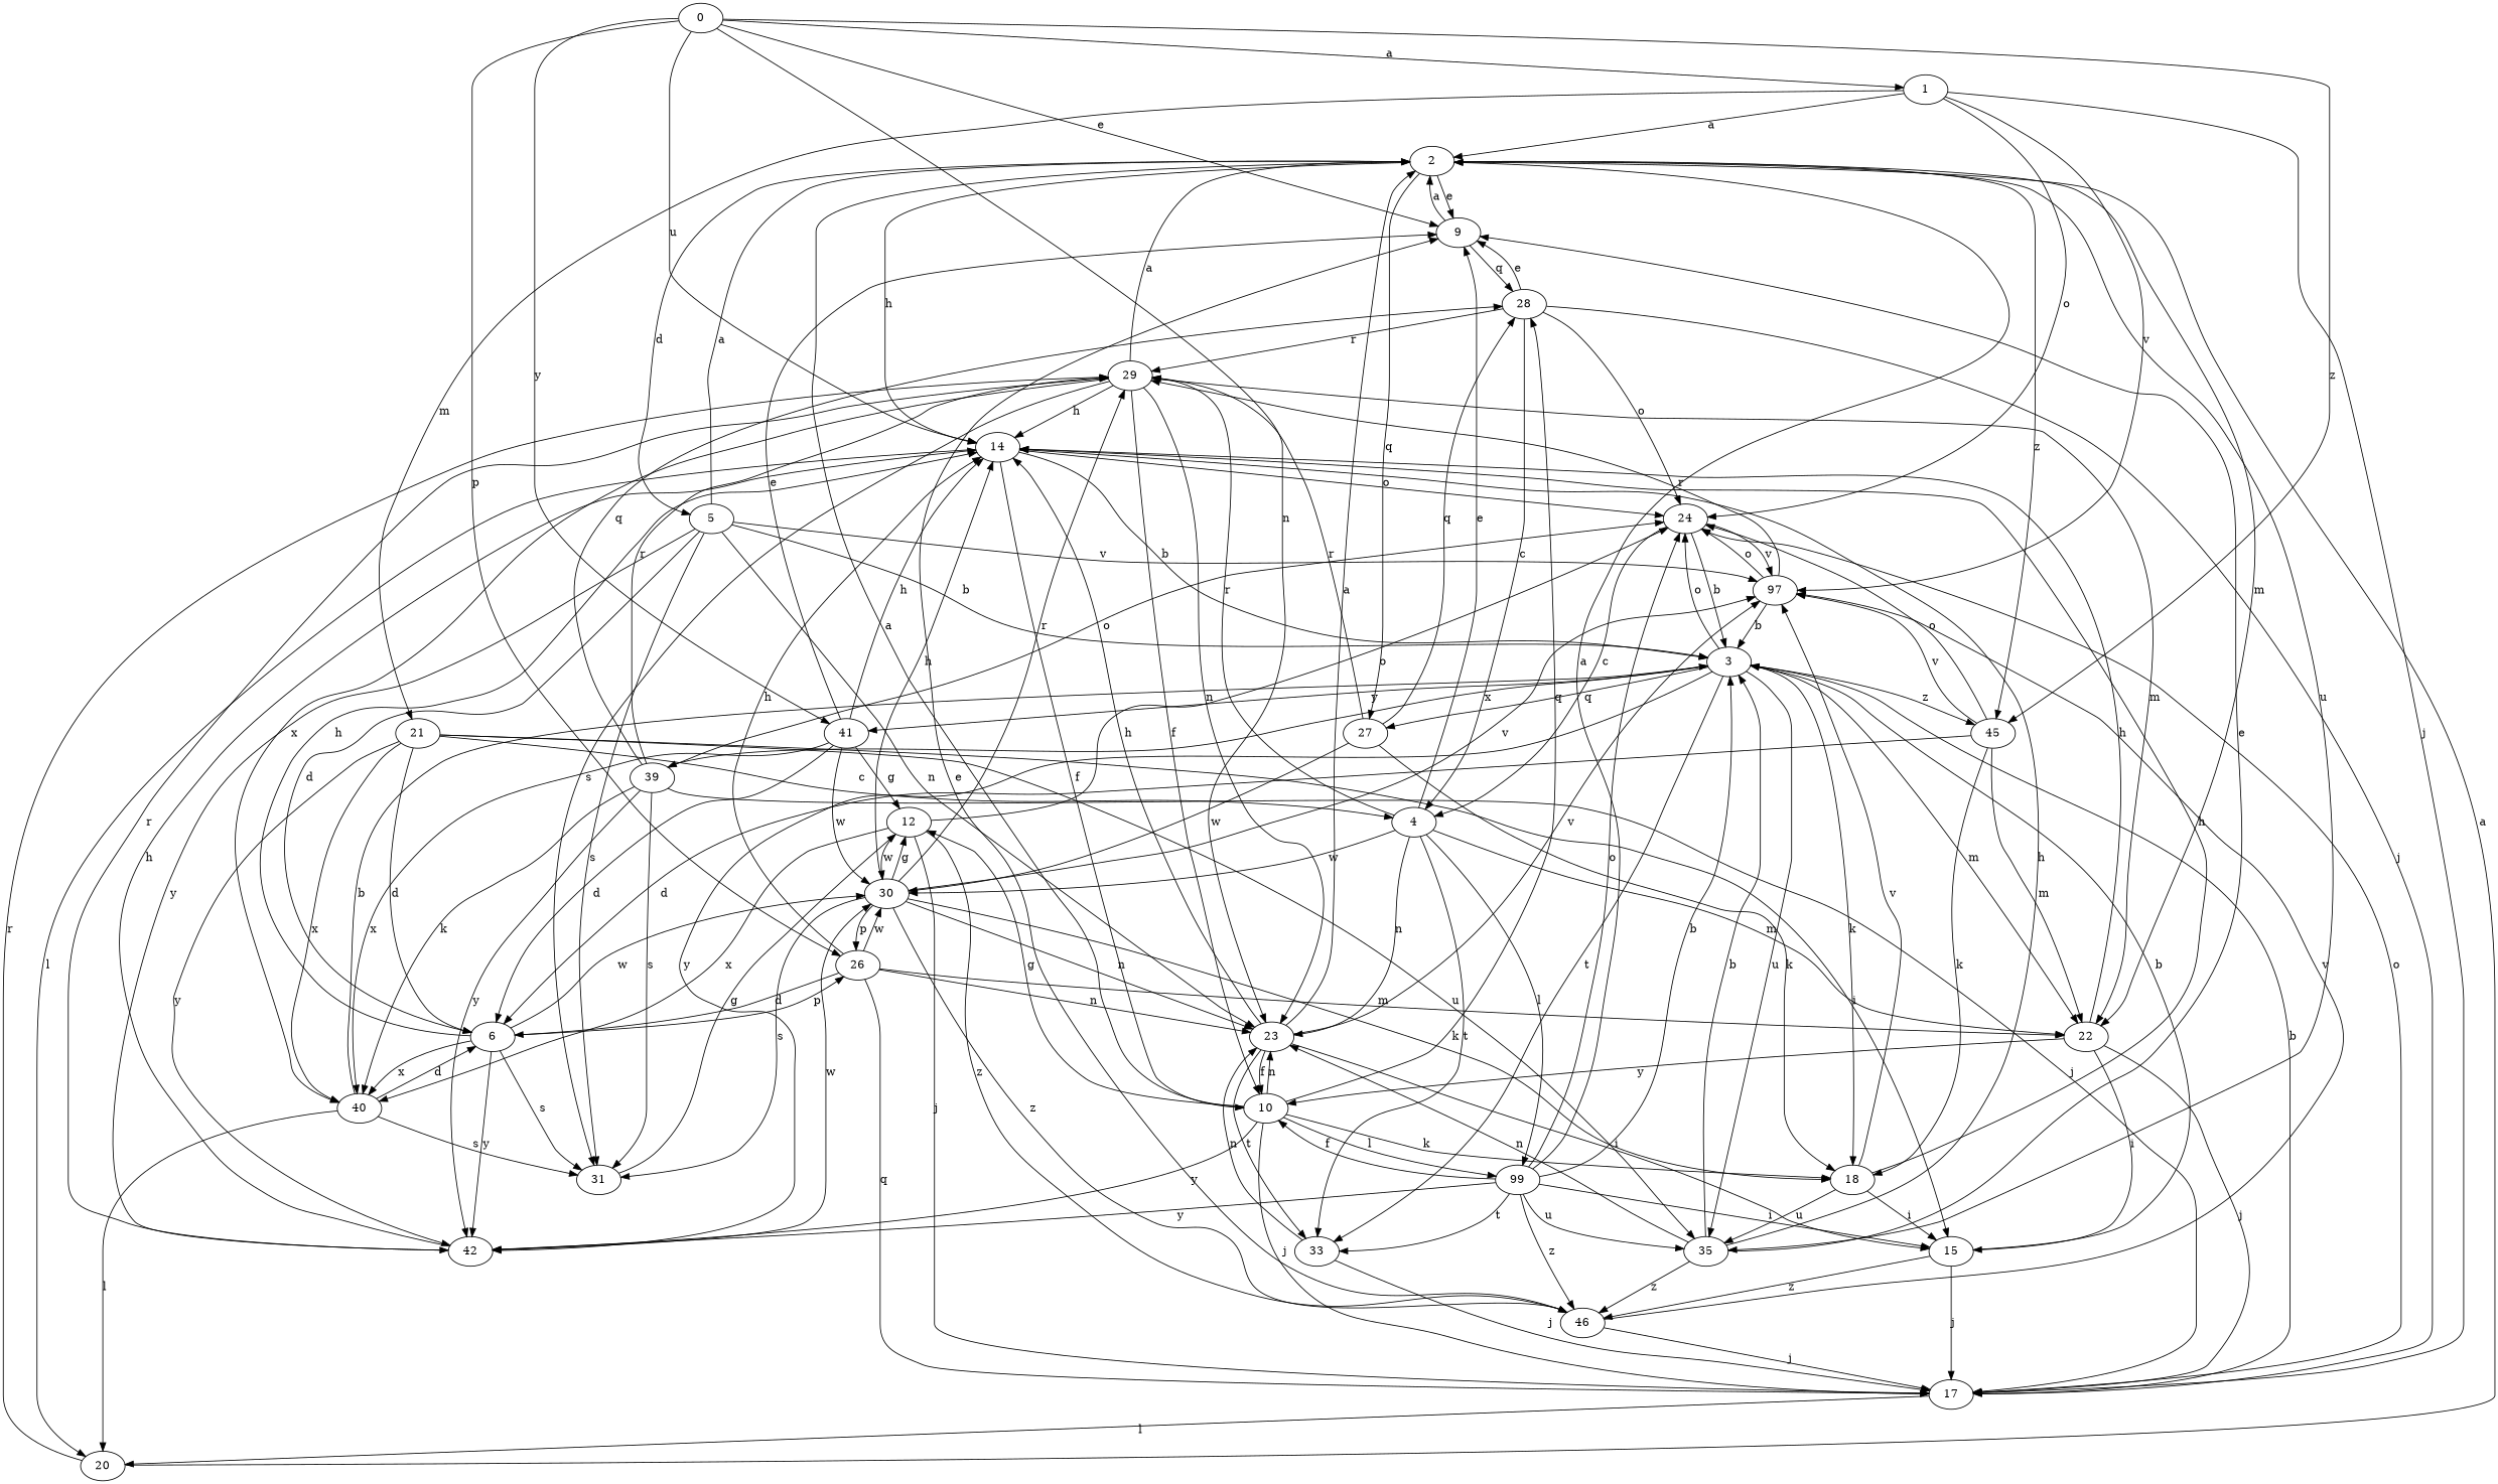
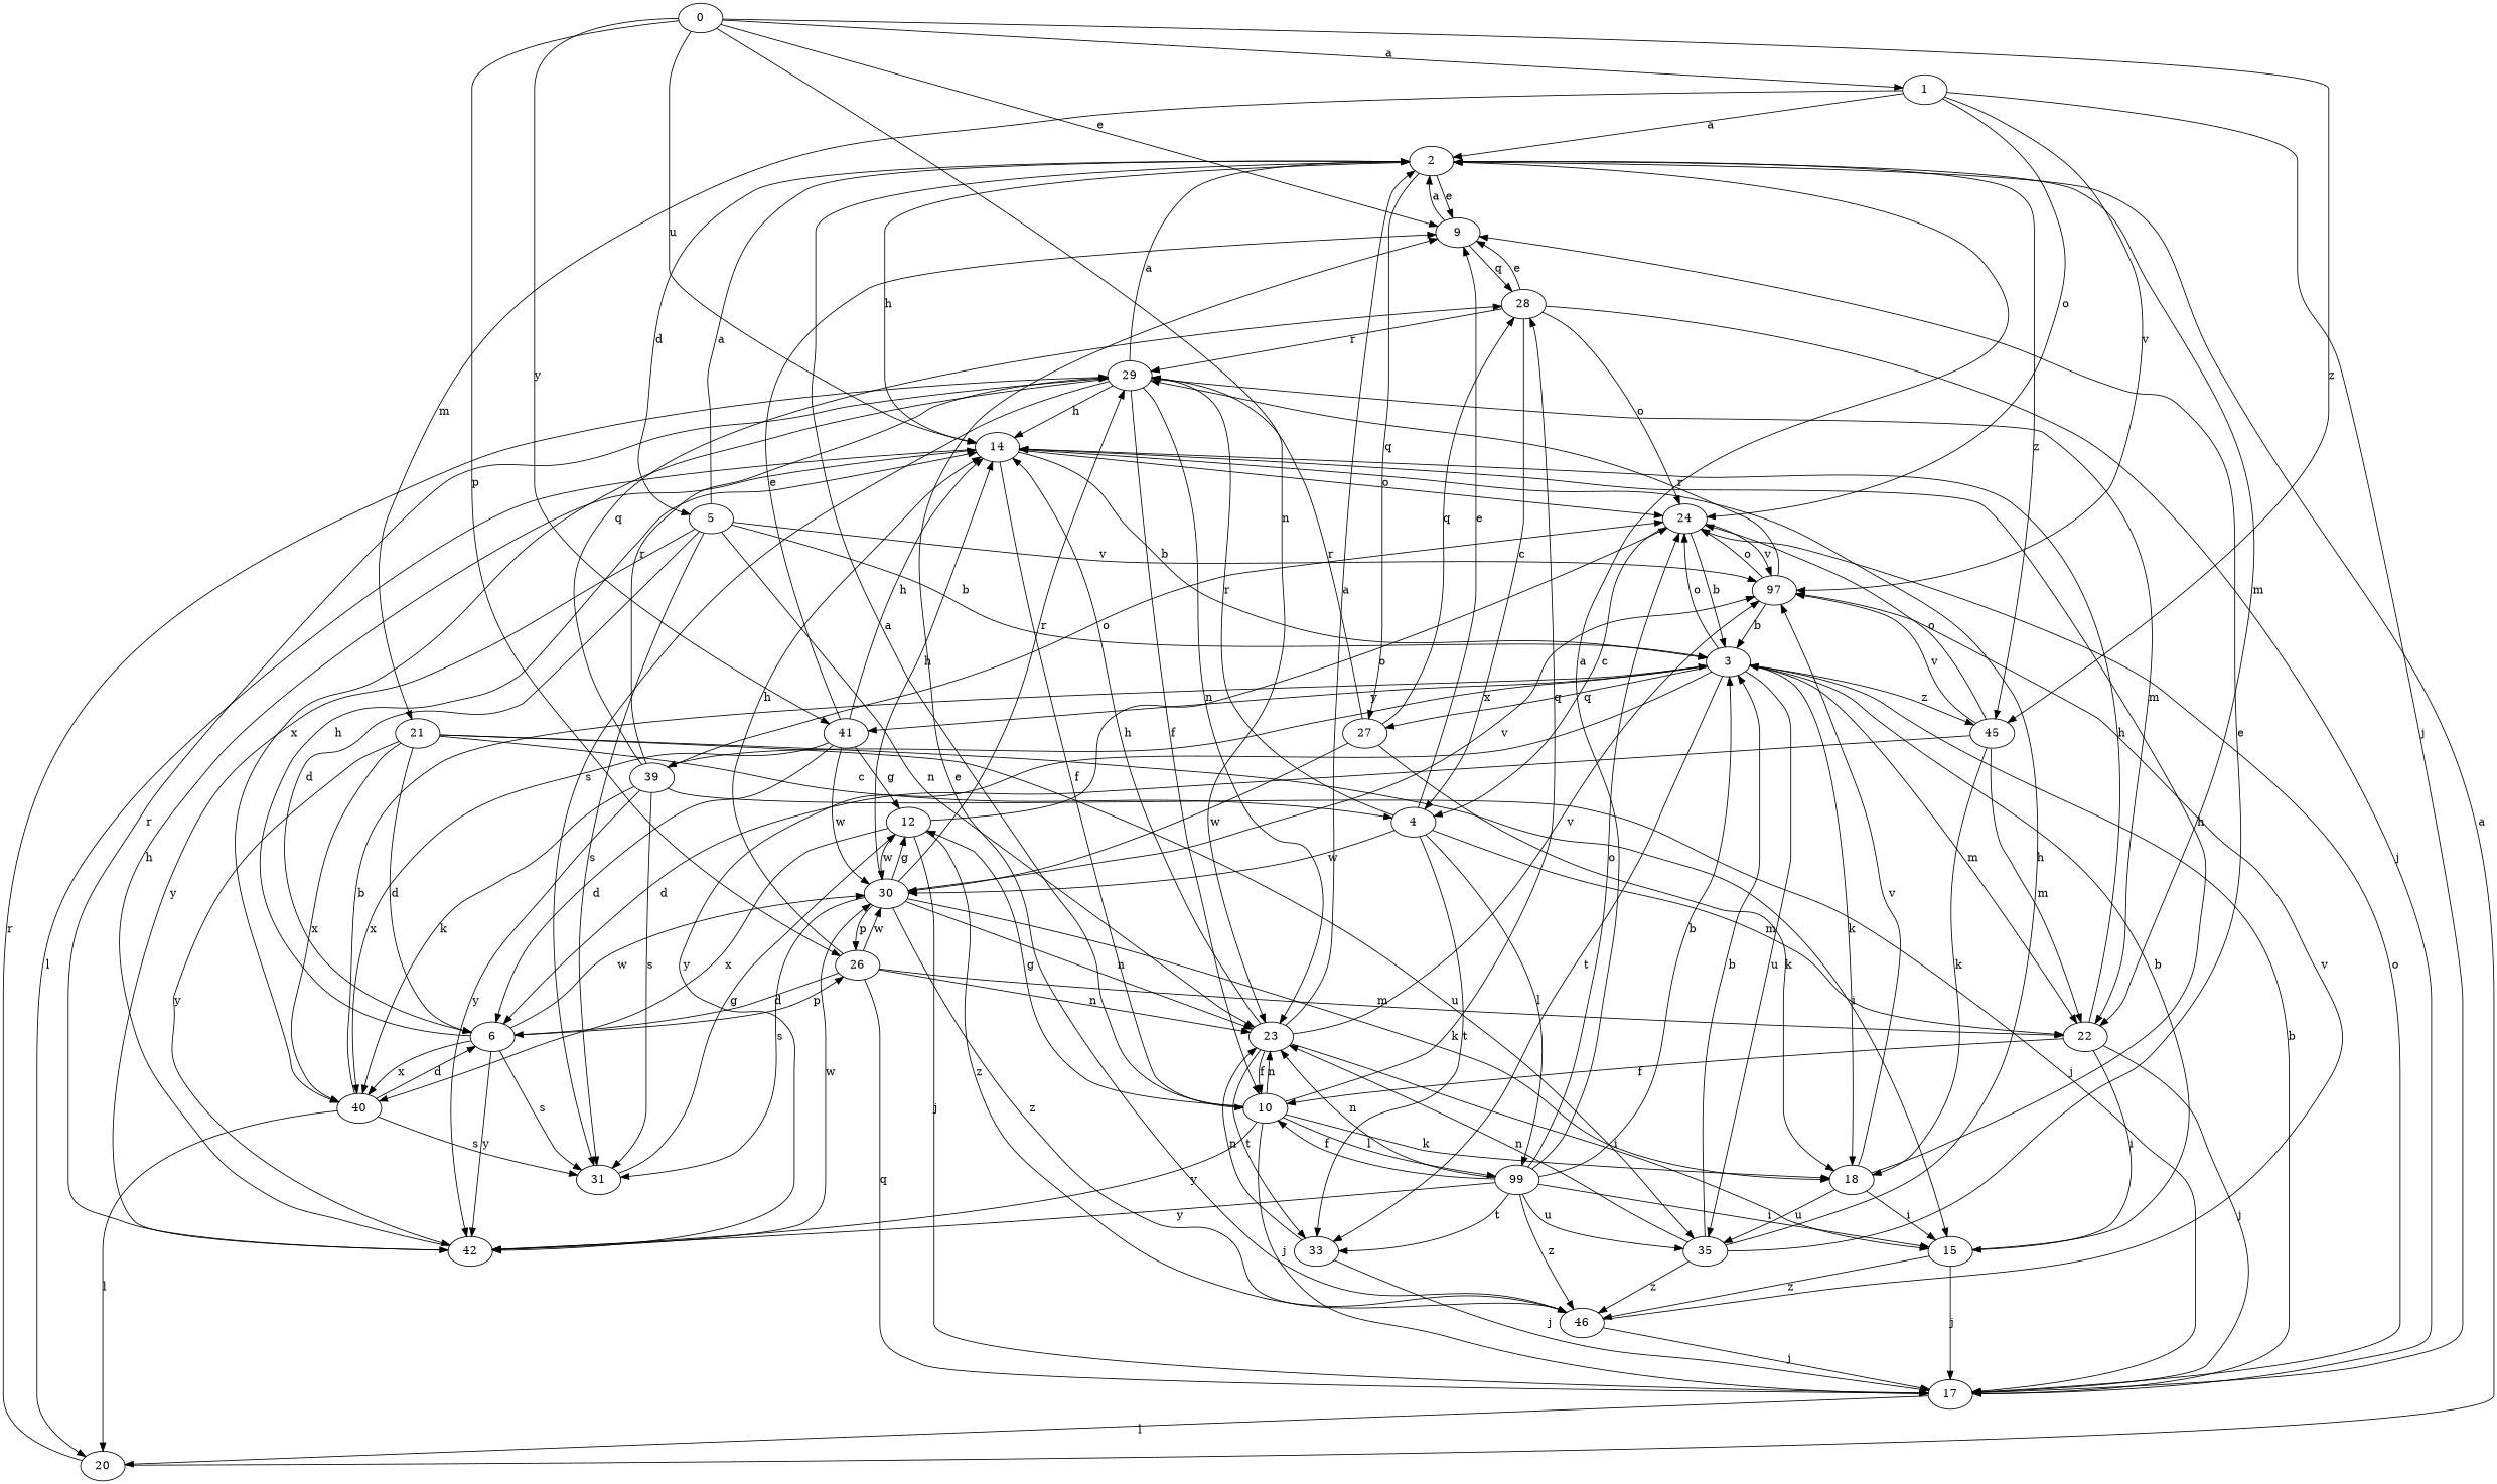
  strict digraph {
    0
    1
    9
    14
    23
    26
    41
    45
    2
    17
    21
    24
    n13 [label=97]
    28
    3
    10
    20
    33
    15
    22
    n21 [label=30]
    6
    40
    12
    18
    5
    27
    35
    42
    4
    29
    31
    46
    39
    n35 [label=99]
    0 -> 1 [label=a]
    0 -> 9 [label=e]
    0 -> 14 [label=u]
    0 -> 23 [label=n]
    0 -> 26 [label=p]
    0 -> 41 [label=y]
    0 -> 45 [label=z]
    1 -> 2 [label=a]
    1 -> 17 [label=j]
    1 -> 21 [label=m]
    1 -> 24 [label=o]
    1 -> n13 [label=v]
    9 -> 2 [label=a]
    9 -> 28 [label=q]
    14 -> 24 [label=o]
    14 -> 3 [label=b]
    14 -> 10 [label=f]
    14 -> 20 [label=l]
    23 -> 14 [label=h]
    23 -> 2 [label=a]
    23 -> n13 [label=v]
    23 -> 10 [label=f]
    23 -> 33 [label=t]
    23 -> 15 [label=i]
    26 -> 14 [label=h]
    26 -> 23 [label=n]
    26 -> 17 [label=q]
    26 -> 22 [label=m]
    26 -> n21 [label=w]
    26 -> 6 [label=d]
    41 -> 9 [label=e]
    41 -> 14 [label=h]
    41 -> n21 [label=w]
    41 -> 6 [label=d]
    41 -> 40 [label=x]
    41 -> 12 [label=g]
    45 -> 24 [label=o]
    45 -> n13 [label=v]
    45 -> 22 [label=m]
    45 -> 6 [label=d]
    45 -> 18 [label=k]
    2 -> 9 [label=e]
    2 -> 14 [label=h]
    2 -> 45 [label=z]
    2 -> 22 [label=m]
    2 -> 5 [label=d]
    2 -> 27 [label=q]
-   2 -> 35 [label=u]
    17 -> 24 [label=o]
    17 -> 3 [label=b]
    17 -> 20 [label=l]
    21 -> 15 [label=i]
    21 -> 6 [label=d]
    21 -> 40 [label=x]
    21 -> 35 [label=u]
    21 -> 42 [label=y]
    21 -> 4 [label=c]
    24 -> n13 [label=v]
    24 -> 3 [label=b]
    24 -> 4 [label=c]
    n13 -> 24 [label=o]
    n13 -> 3 [label=b]
    n13 -> 29 [label=r]
    28 -> 9 [label=e]
    28 -> 17 [label=j]
    28 -> 24 [label=o]
    28 -> 4 [label=c]
    28 -> 29 [label=r]
    3 -> 41 [label=y]
    3 -> 45 [label=z]
    3 -> 24 [label=o]
    3 -> 33 [label=t]
    3 -> 22 [label=m]
    3 -> 18 [label=k]
    3 -> 27 [label=q]
    3 -> 35 [label=u]
    3 -> 42 [label=y]
    3 -> 39 [label=x]
    10 -> 23 [label=n]
    10 -> 2 [label=a]
    10 -> 17 [label=j]
    10 -> 28 [label=q]
    10 -> 12 [label=g]
    10 -> 18 [label=k]
    10 -> 42 [label=y]
    10 -> n35 [label=l]
    20 -> 2 [label=a]
    20 -> 29 [label=r]
    33 -> 23 [label=n]
    33 -> 17 [label=j]
    15 -> 17 [label=j]
    15 -> 3 [label=b]
    15 -> 46 [label=z]
    22 -> 14 [label=h]
    22 -> 17 [label=j]
-   22 -> 10 [label=y]
+   22 -> 10 [label=f]
    22 -> 15 [label=i]
    n21 -> 14 [label=h]
    n21 -> 23 [label=n]
    n21 -> 26 [label=p]
    n21 -> n13 [label=v]
    n21 -> 12 [label=g]
    n21 -> 18 [label=k]
    n21 -> 29 [label=r]
    n21 -> 31 [label=s]
    n21 -> 46 [label=z]
    6 -> 14 [label=h]
    6 -> 26 [label=p]
    6 -> n21 [label=w]
    6 -> 40 [label=x]
    6 -> 42 [label=y]
    6 -> 31 [label=s]
    40 -> 3 [label=b]
    40 -> 20 [label=l]
    40 -> 6 [label=d]
    40 -> 31 [label=s]
    12 -> 17 [label=j]
    12 -> 24 [label=o]
    12 -> n21 [label=w]
    12 -> 40 [label=x]
    12 -> 46 [label=z]
    18 -> 14 [label=h]
    18 -> n13 [label=v]
    18 -> 15 [label=i]
    18 -> 35 [label=u]
    5 -> 23 [label=n]
    5 -> 2 [label=a]
    5 -> n13 [label=v]
    5 -> 3 [label=b]
    5 -> 6 [label=d]
    5 -> 42 [label=y]
    5 -> 31 [label=s]
    27 -> 28 [label=q]
    27 -> n21 [label=w]
    27 -> 18 [label=k]
    27 -> 29 [label=r]
    35 -> 9 [label=e]
    35 -> 14 [label=h]
    35 -> 23 [label=n]
    35 -> 3 [label=b]
    35 -> 46 [label=z]
    42 -> 14 [label=h]
    42 -> n21 [label=w]
    42 -> 29 [label=r]
    4 -> 9 [label=e]
    4 -> 33 [label=t]
    4 -> 22 [label=m]
    4 -> n21 [label=w]
    4 -> 29 [label=r]
    4 -> n35 [label=l]
    29 -> 14 [label=h]
    29 -> 23 [label=n]
    29 -> 2 [label=a]
    29 -> 10 [label=f]
    29 -> 22 [label=m]
    29 -> 40 [label=x]
    29 -> 31 [label=s]
    31 -> 12 [label=g]
    46 -> 9 [label=e]
    46 -> 17 [label=j]
    46 -> n13 [label=v]
    39 -> 17 [label=j]
    39 -> 24 [label=o]
    39 -> 28 [label=q]
    39 -> 40 [label=k]
    39 -> 42 [label=y]
    39 -> 29 [label=r]
    39 -> 31 [label=s]
-   4 -> 23 [label=n]
+   n35 -> 23 [label=n]
    n35 -> 2 [label=a]
    n35 -> 24 [label=o]
    n35 -> 3 [label=b]
    n35 -> 10 [label=f]
    n35 -> 33 [label=t]
    n35 -> 15 [label=i]
    n35 -> 35 [label=u]
    n35 -> 42 [label=y]
    n35 -> 46 [label=z]
  }
